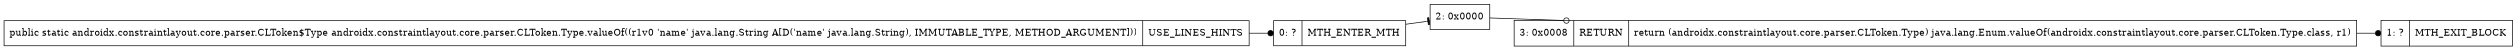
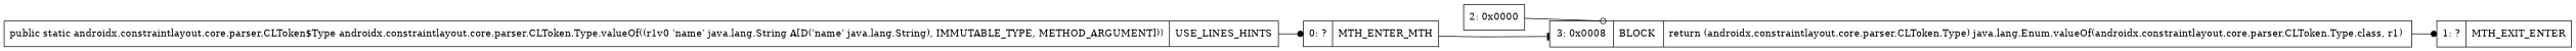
  digraph {
    rankdir=LR
    node [shape=record]
    edge [arrowhead=dot]
    n1 [label="{0\:\ ?|MTH_ENTER_MTH\l}"]
    n2 [label="{2\:\ 0x0000}"]
-   n3 [label="{3\:\ 0x0008|RETURN\l|return (androidx.constraintlayout.core.parser.CLToken.Type) java.lang.Enum.valueOf(androidx.constraintlayout.core.parser.CLToken.Type.class, r1)\l}"]
-   n4 [label="{1\:\ ?|MTH_EXIT_BLOCK\l}"]
+   n3 [label="{3\:\ 0x0008|BLOCK\l|return (androidx.constraintlayout.core.parser.CLToken.Type) java.lang.Enum.valueOf(androidx.constraintlayout.core.parser.CLToken.Type.class, r1)\l}"]
+   n4 [label="{1\:\ ?|MTH_EXIT_ENTER\l}"]
    n5 [label="{public static androidx.constraintlayout.core.parser.CLToken$Type androidx.constraintlayout.core.parser.CLToken.Type.valueOf((r1v0 'name' java.lang.String A[D('name' java.lang.String), IMMUTABLE_TYPE, METHOD_ARGUMENT]))  | USE_LINES_HINTS\l}"]
-   n1 -> n2 [arrowhead=tee]
+   n1 -> n3 [arrowhead=tee]
    n2 -> n3 [arrowhead=odot]
    n3 -> n4
    n5 -> n1
  }
